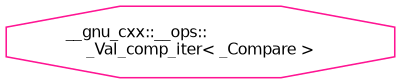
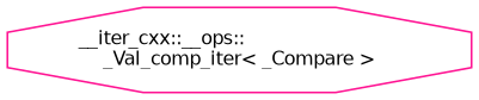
  digraph {
    rankdir=LR
-   n1 [color=deeppink fillcolor=white fontname=Helvetica fontsize=10 height=0.2 label="__gnu_cxx::__ops::\l_Val_comp_iter\< _Compare \>" shape=octagon style=filled width=0.4]
+   n1 [color=deeppink fillcolor=white fontname=Helvetica fontsize=10 height=0.2 label="__iter_cxx::__ops::\l_Val_comp_iter\< _Compare \>" shape=octagon style=filled width=0.4]
  }
